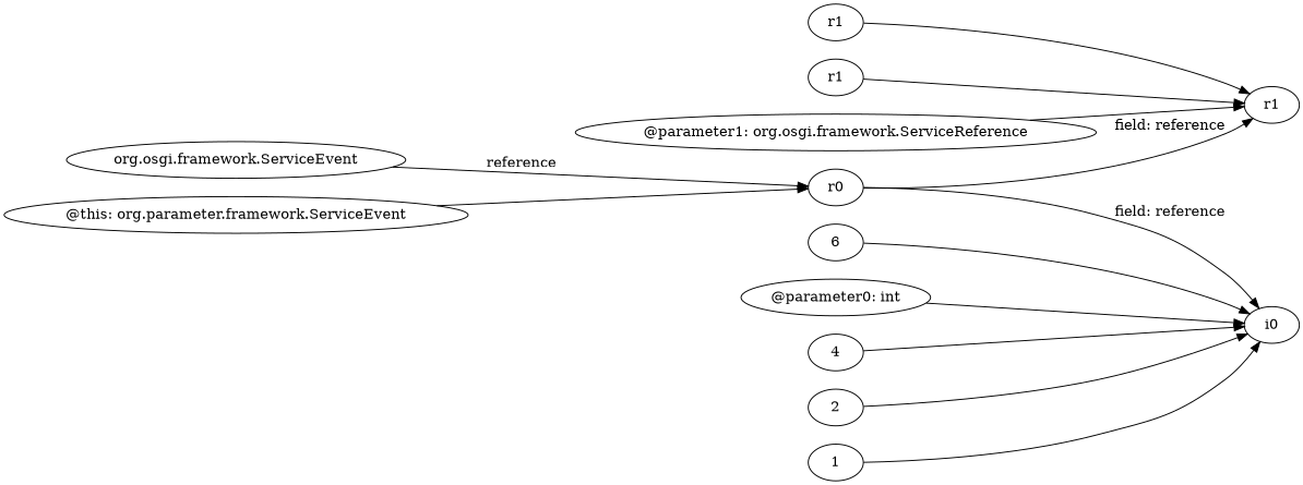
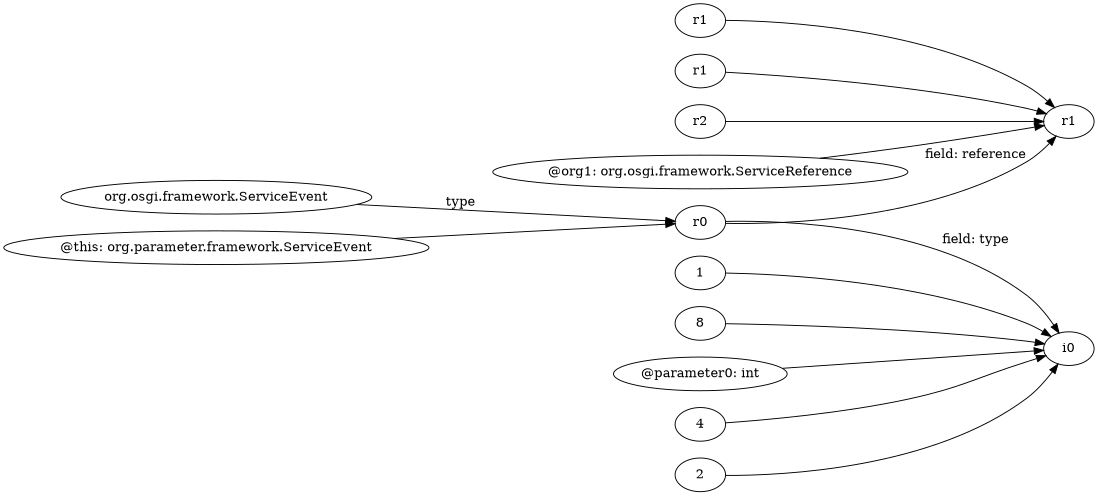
  digraph {
    rankdir=LR
    n1 [label=r1]
    n2 [label=r1]
-   n4 [label="@parameter1: org.osgi.framework.ServiceReference"]
+   n3 [label=r2]
+   n4 [label="@org1: org.osgi.framework.ServiceReference"]
    n5 [label="org.osgi.framework.ServiceEvent"]
    n6 [label=r0]
    n7 [label=i0]
    n8 [label="@parameter0: int"]
    n9 [label=4]
    n10 [label="@this: org.parameter.framework.ServiceEvent"]
    n11 [label=r1]
    n12 [label=2]
    n13 [label=1]
-   n14 [label=6]
+   n14 [label=8]
    n1 -> n2
+   n3 -> n2
    n4 -> n2
-   n5 -> n6 [label=reference]
+   n5 -> n6 [label=type]
    n6 -> n2 [label="field: reference"]
-   n6 -> n7 [label="field: reference"]
+   n6 -> n7 [label="field: type"]
    n8 -> n7
    n9 -> n7
    n10 -> n6
    n11 -> n2
    n12 -> n7
    n13 -> n7
    n14 -> n7
  }
